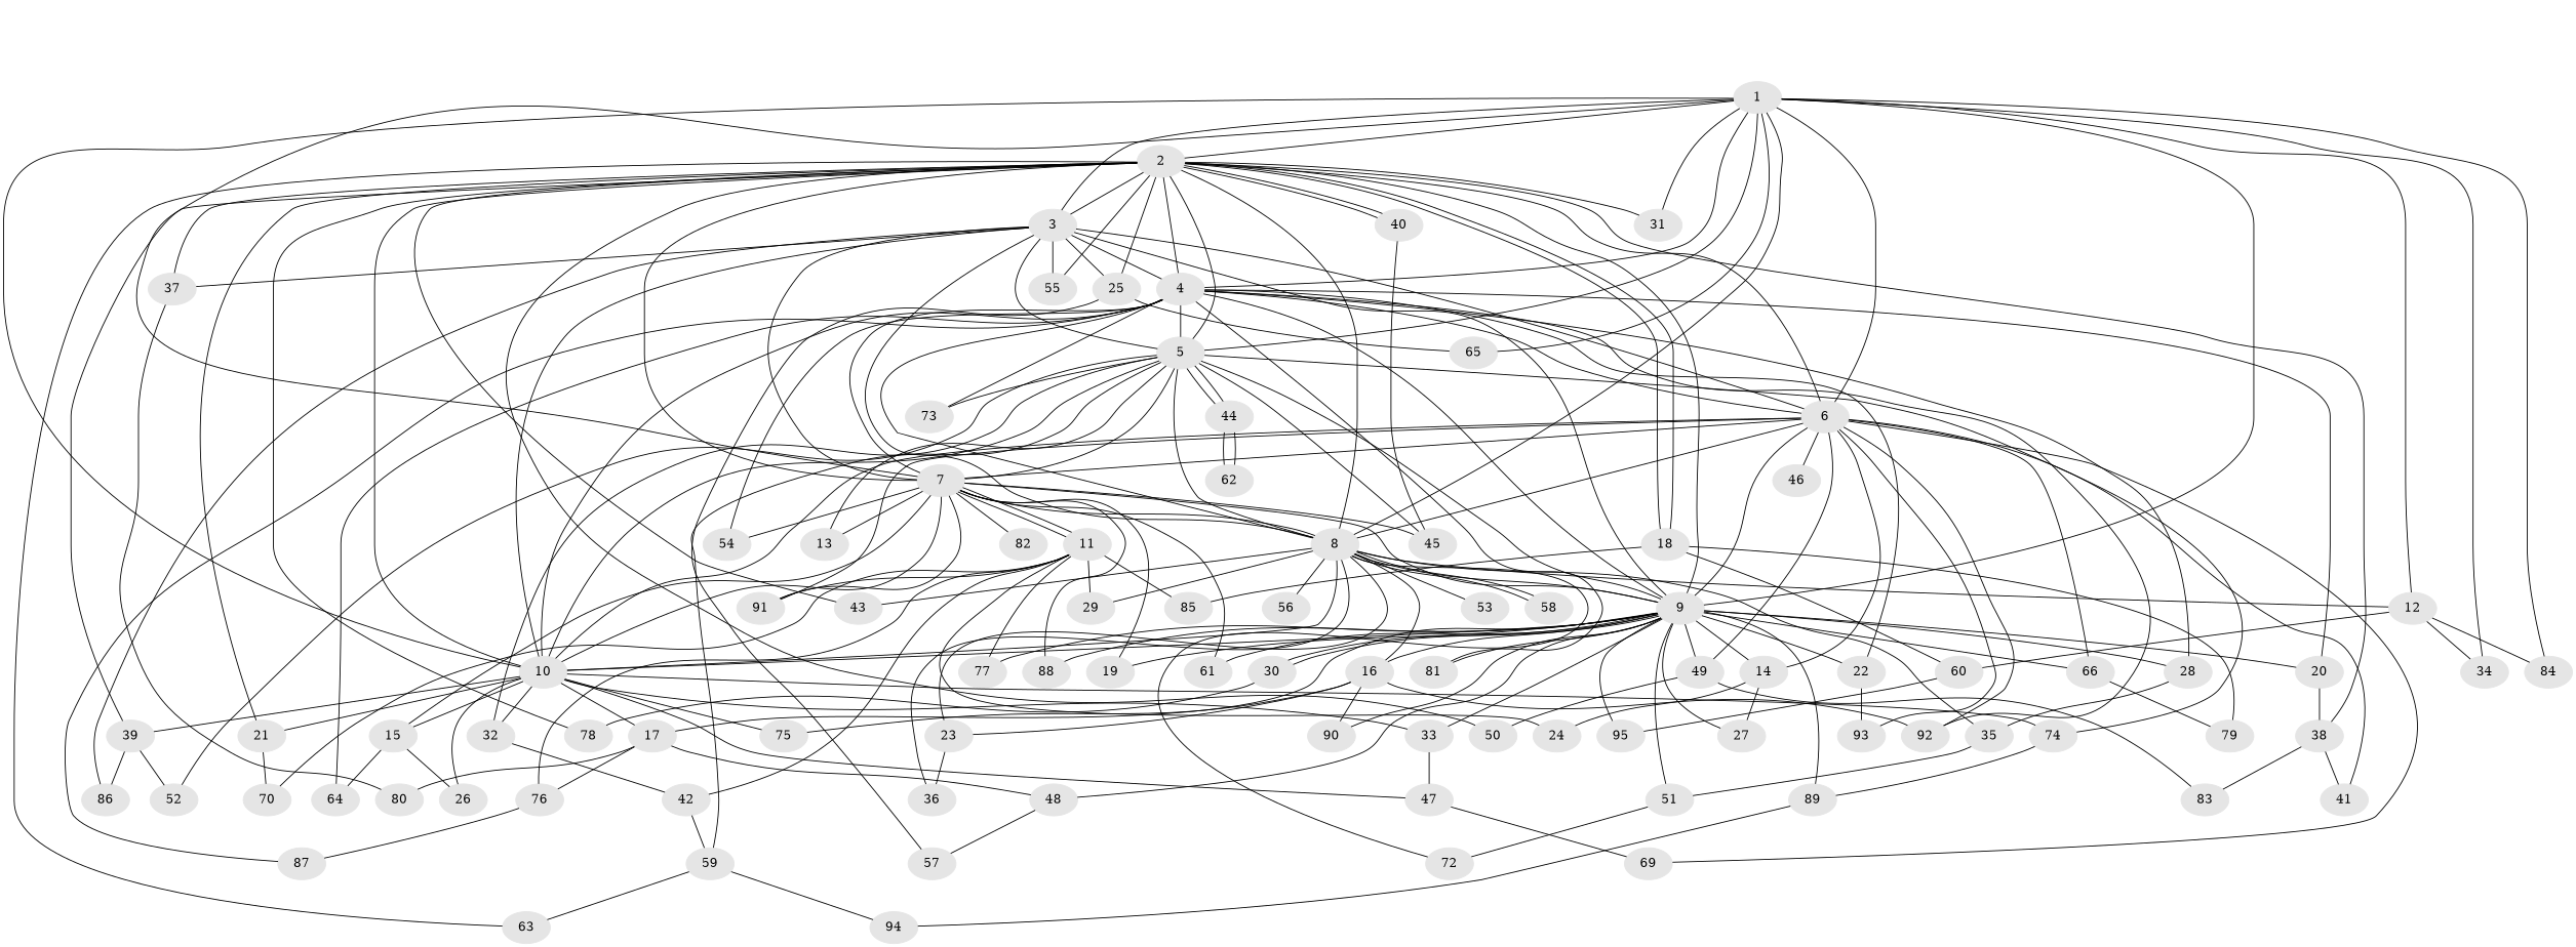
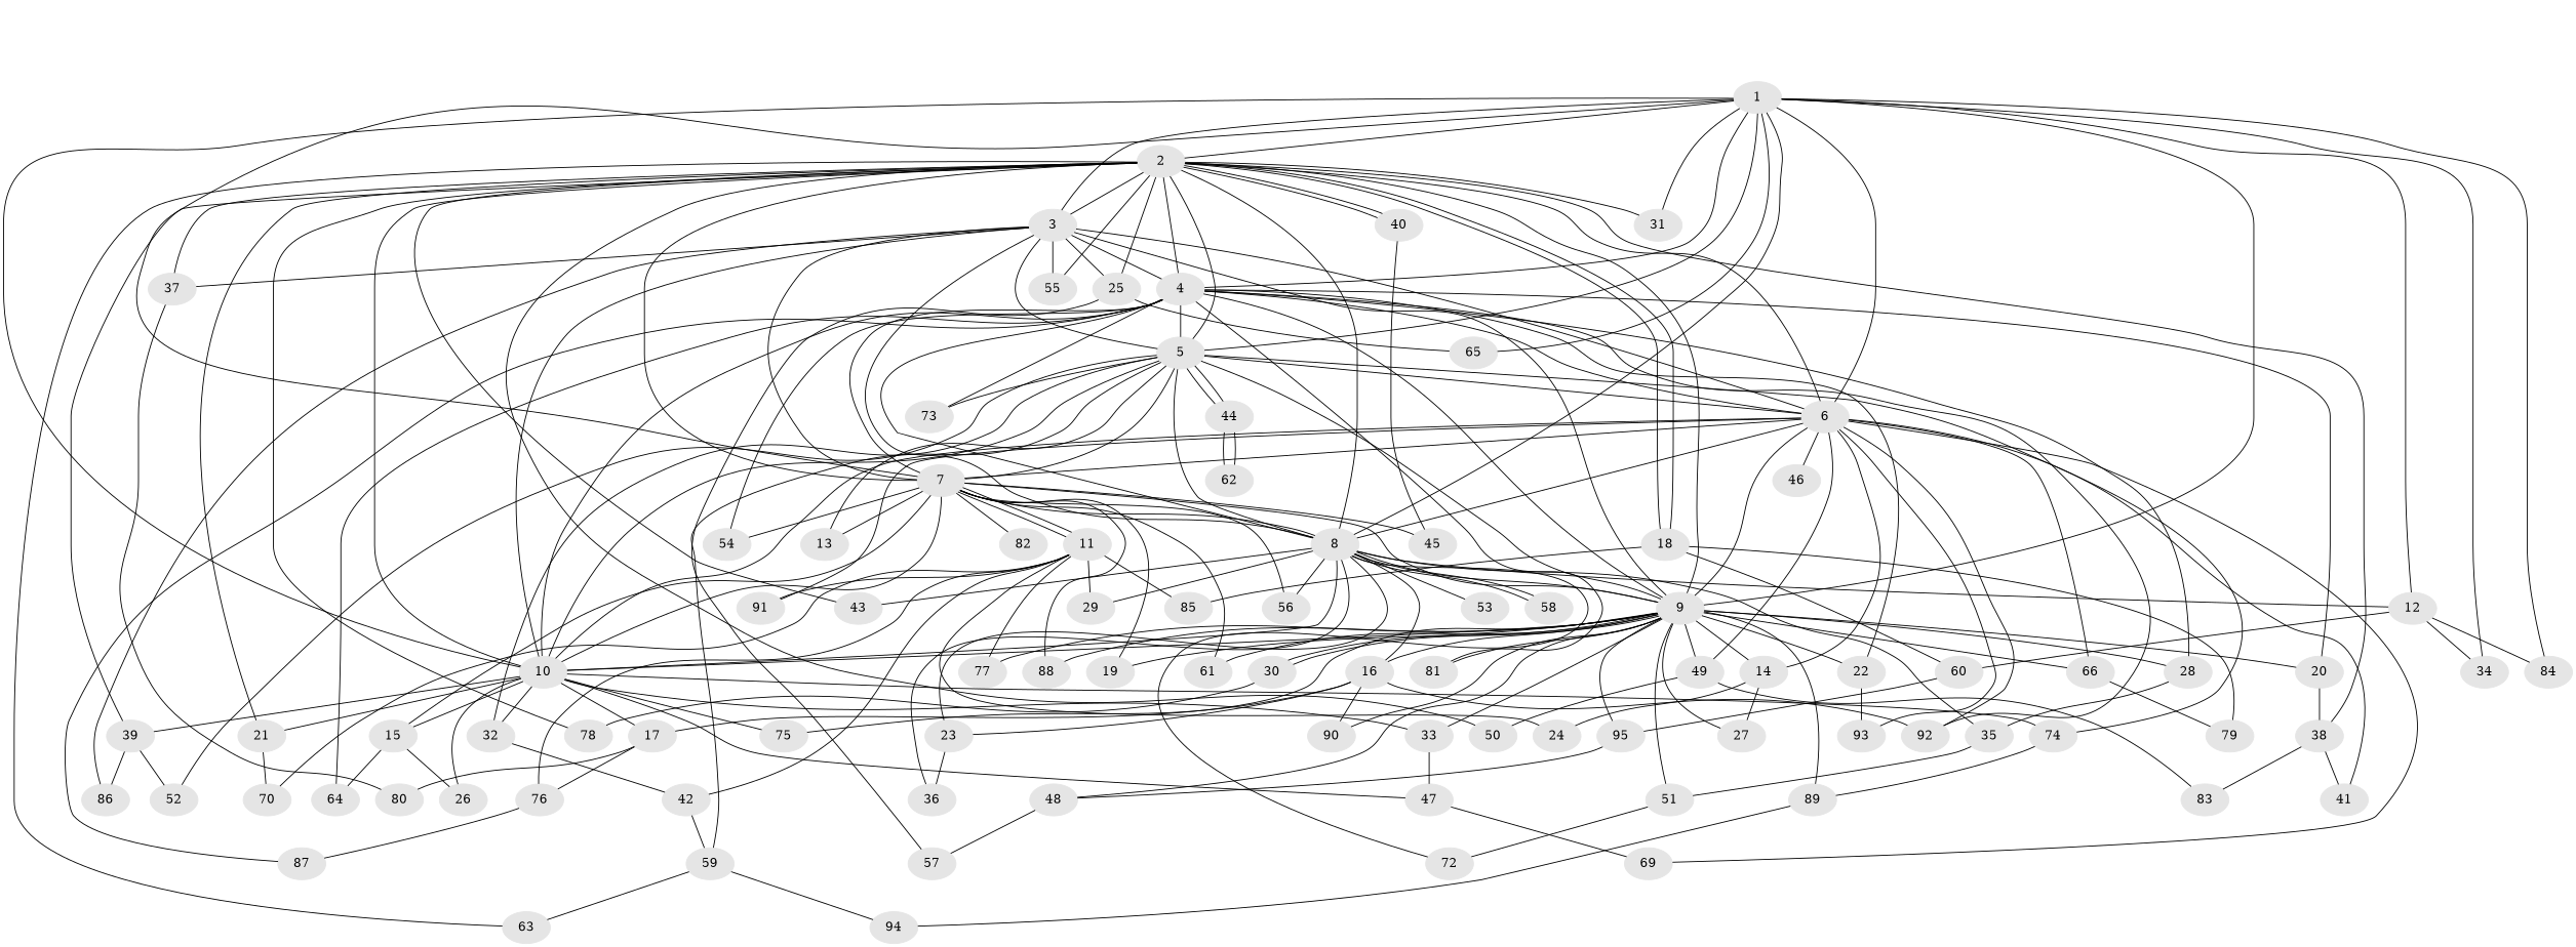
  graph {
    node [color=gray90 style=filled]
    1
    2
    3
    4
    5
    6
    7
    8
    9
    10
    12
    31
    34
    65
    84
    18
    21
    25
    37
    38
    39
    40
    43
    50
    55
    63
    78
    86
    20
    22
    28
    54
    64
    73
    81
    87
    92
    13
    32
    44
    52
    59
    74
    46
    14
    41
    49
    66
    69
    91
    93
    11
    15
    19
    45
    56
    61
    82
    88
    16
    23
    29
    35
    36
    53
    58
    72
    17
    27
    30
    33
    48
    51
    77
    89
    90
    95
    26
    47
    75
    60
    85
    79
    70
    57
    80
    83
    42
    62
    94
    24
    76
    1 -- 2
    1 -- 3
    1 -- 4
    1 -- 5
    1 -- 6
    1 -- 7
    1 -- 8
    1 -- 9
    1 -- 10
    1 -- 12
    1 -- 31
    1 -- 34
    1 -- 65
    1 -- 84
    2 -- 3
    2 -- 4
    2 -- 5
    2 -- 6
    2 -- 7
    2 -- 8
    2 -- 9
    2 -- 10
    2 -- 31
    2 -- 18
    2 -- 18
    2 -- 21
    2 -- 25
    2 -- 37
    2 -- 38
    2 -- 39
    2 -- 40
    2 -- 40
    2 -- 43
    2 -- 50
    2 -- 55
    2 -- 63
    2 -- 78
    3 -- 4
    3 -- 5
    3 -- 6
    3 -- 7
    3 -- 8
    3 -- 9
    3 -- 10
    3 -- 25
    3 -- 37
    3 -- 55
    3 -- 86
    4 -- 5
    4 -- 6
    4 -- 7
    4 -- 8
    4 -- 9
    4 -- 10
    4 -- 20
    4 -- 22
    4 -- 28
    4 -- 54
    4 -- 64
    4 -- 73
    4 -- 81
    4 -- 87
    4 -- 92
-   5 -- 45
+   5 -- 6
    5 -- 7
    5 -- 8
    5 -- 9
    5 -- 10
    5 -- 73
    5 -- 13
    5 -- 32
    5 -- 44
    5 -- 44
    5 -- 52
    5 -- 59
    5 -- 74
    6 -- 7
    6 -- 8
    6 -- 9
    6 -- 10
    6 -- 92
    6 -- 46
    6 -- 14
    6 -- 41
    6 -- 49
    6 -- 66
    6 -- 69
    6 -- 91
    6 -- 93
    7 -- 8
    7 -- 9
    7 -- 10
    7 -- 54
    7 -- 13
    7 -- 11
    7 -- 11
    7 -- 15
    7 -- 19
    7 -- 45
-   7 -- 91
+   7 -- 56
    7 -- 61
    7 -- 82
    7 -- 88
    8 -- 9
    8 -- 10
    8 -- 12
    8 -- 43
    8 -- 56
    8 -- 16
    8 -- 23
    8 -- 29
    8 -- 35
    8 -- 36
    8 -- 53
    8 -- 58
    8 -- 58
    8 -- 72
    9 -- 10
    9 -- 20
    9 -- 22
    9 -- 28
    9 -- 81
    9 -- 14
    9 -- 49
    9 -- 66
    9 -- 19
    9 -- 61
    9 -- 88
    9 -- 16
    9 -- 17
    9 -- 27
    9 -- 30
    9 -- 30
    9 -- 33
    9 -- 48
    9 -- 51
    9 -- 77
    9 -- 89
    9 -- 90
    9 -- 95
    10 -- 21
    10 -- 39
    10 -- 32
    10 -- 74
    10 -- 15
    10 -- 17
    10 -- 33
    10 -- 26
    10 -- 47
    10 -- 75
    12 -- 34
    12 -- 84
    12 -- 60
    18 -- 60
    18 -- 85
    18 -- 79
    21 -- 70
    25 -- 65
    25 -- 57
    37 -- 80
    38 -- 41
    38 -- 83
    39 -- 86
    39 -- 52
    40 -- 45
    20 -- 38
    22 -- 93
    28 -- 35
    32 -- 42
    44 -- 62
    44 -- 62
    59 -- 63
    59 -- 94
    74 -- 89
    14 -- 27
    14 -- 24
    49 -- 50
    49 -- 83
    66 -- 79
    11 -- 91
    11 -- 29
    11 -- 77
    11 -- 85
    11 -- 70
    11 -- 42
    11 -- 24
    11 -- 76
    15 -- 64
    15 -- 26
    16 -- 92
    16 -- 23
    16 -- 90
    16 -- 75
    23 -- 36
    35 -- 51
-   17 -- 48
+   95 -- 48
    17 -- 80
    17 -- 76
    30 -- 78
    33 -- 47
    48 -- 57
    51 -- 72
    89 -- 94
    47 -- 69
    60 -- 95
    42 -- 59
    76 -- 87
  }
